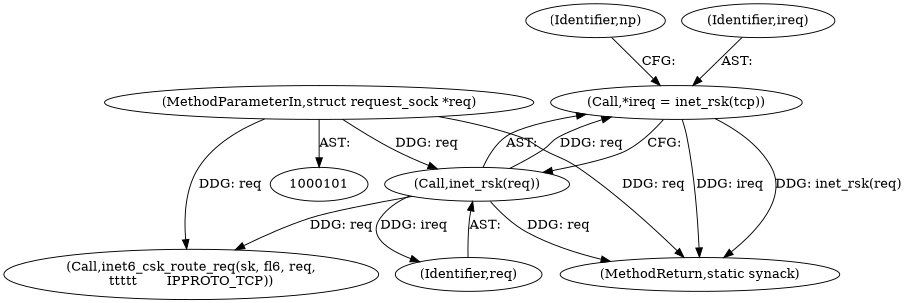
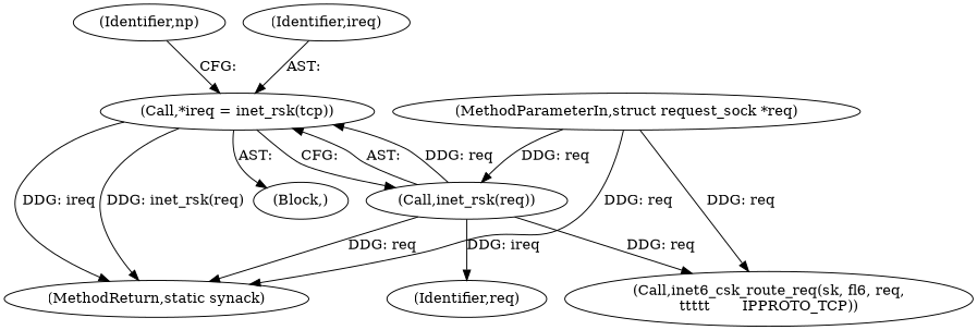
  digraph {
    n1 [label="(Call,*ireq = inet_rsk(tcp))"]
    n2 [label="(Call,inet_rsk(req))"]
    n3 [label="(MethodReturn,static synack)"]
+   n4 [label="(Block,)"]
    n5 [label="(Identifier,req)"]
    n6 [label="(Call,inet6_csk_route_req(sk, fl6, req,\n\t\t\t\t\t       IPPROTO_TCP))"]
    n7 [label="(MethodParameterIn,struct request_sock *req)"]
-   1000101
    n9 [label="(Identifier,np)"]
    n10 [label="(Identifier,ireq)"]
    n1 -> n2 [label="CFG: "]
    n1 -> n3 [label="DDG: inet_rsk(req)"]
    n1 -> n3 [label="DDG: ireq"]
+   n1 -> n4 [label="AST: "]
    n2 -> n1 [label="AST: "]
    n2 -> n1 [label="DDG: req"]
    n2 -> n3 [label="DDG: req"]
    n2 -> n5 [label="DDG: ireq"]
    n2 -> n6 [label="DDG: req"]
-   n5 -> n2 [label="AST: "]
    n7 -> n2 [label="DDG: req"]
    n7 -> n3 [label="DDG: req"]
    n7 -> n6 [label="DDG: req"]
-   n7 -> 1000101 [label="AST: "]
    n9 -> n1 [label="CFG: "]
    n10 -> n1 [label="AST: "]
  }
